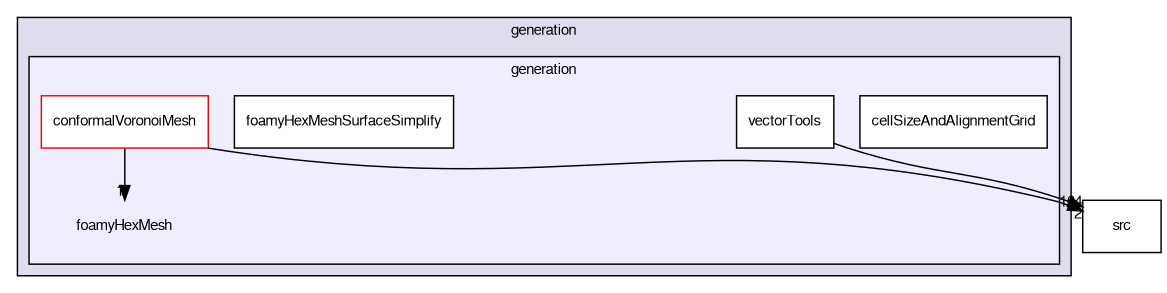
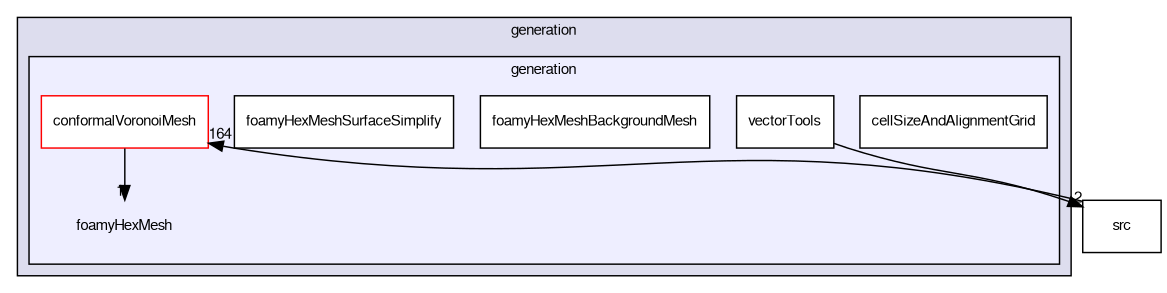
  digraph {
    compound=true
    node [fontname=FreeSans fontsize=10 shape=box color=black fillcolor=white style=filled]
    edge [labeldistance=1.5 labelfontname=FreeSans labelfontsize=10]
    n1 [label=foamyHexMesh shape=plaintext color="" fillcolor="" style=""]
    n2 [label=cellSizeAndAlignmentGrid]
    n3 [color=red label=conformalVoronoiMesh]
+   n4 [label=foamyHexMeshBackgroundMesh]
    n5 [label=foamyHexMeshSurfaceSimplify]
    n6 [label=vectorTools]
    n7 [label=src fillcolor="" style=""]
    subgraph cluster_1 {
      bgcolor="#ddddee"
      fontname=FreeSans
      fontsize=10
      label=generation
      pencolor=black
      subgraph cluster_2 {
        bgcolor="#eeeeff"
        fontname=FreeSans
        fontsize=10
        label=generation
        pencolor=black
        n1
        n2
        n3
+       n4
        n5
        n6
      }
    }
    n3 -> n1 [headlabel=1]
-   n3 -> n7 [headlabel=164]
+   n7 -> n3 [headlabel=164]
    n6 -> n7 [headlabel=2]
  }
